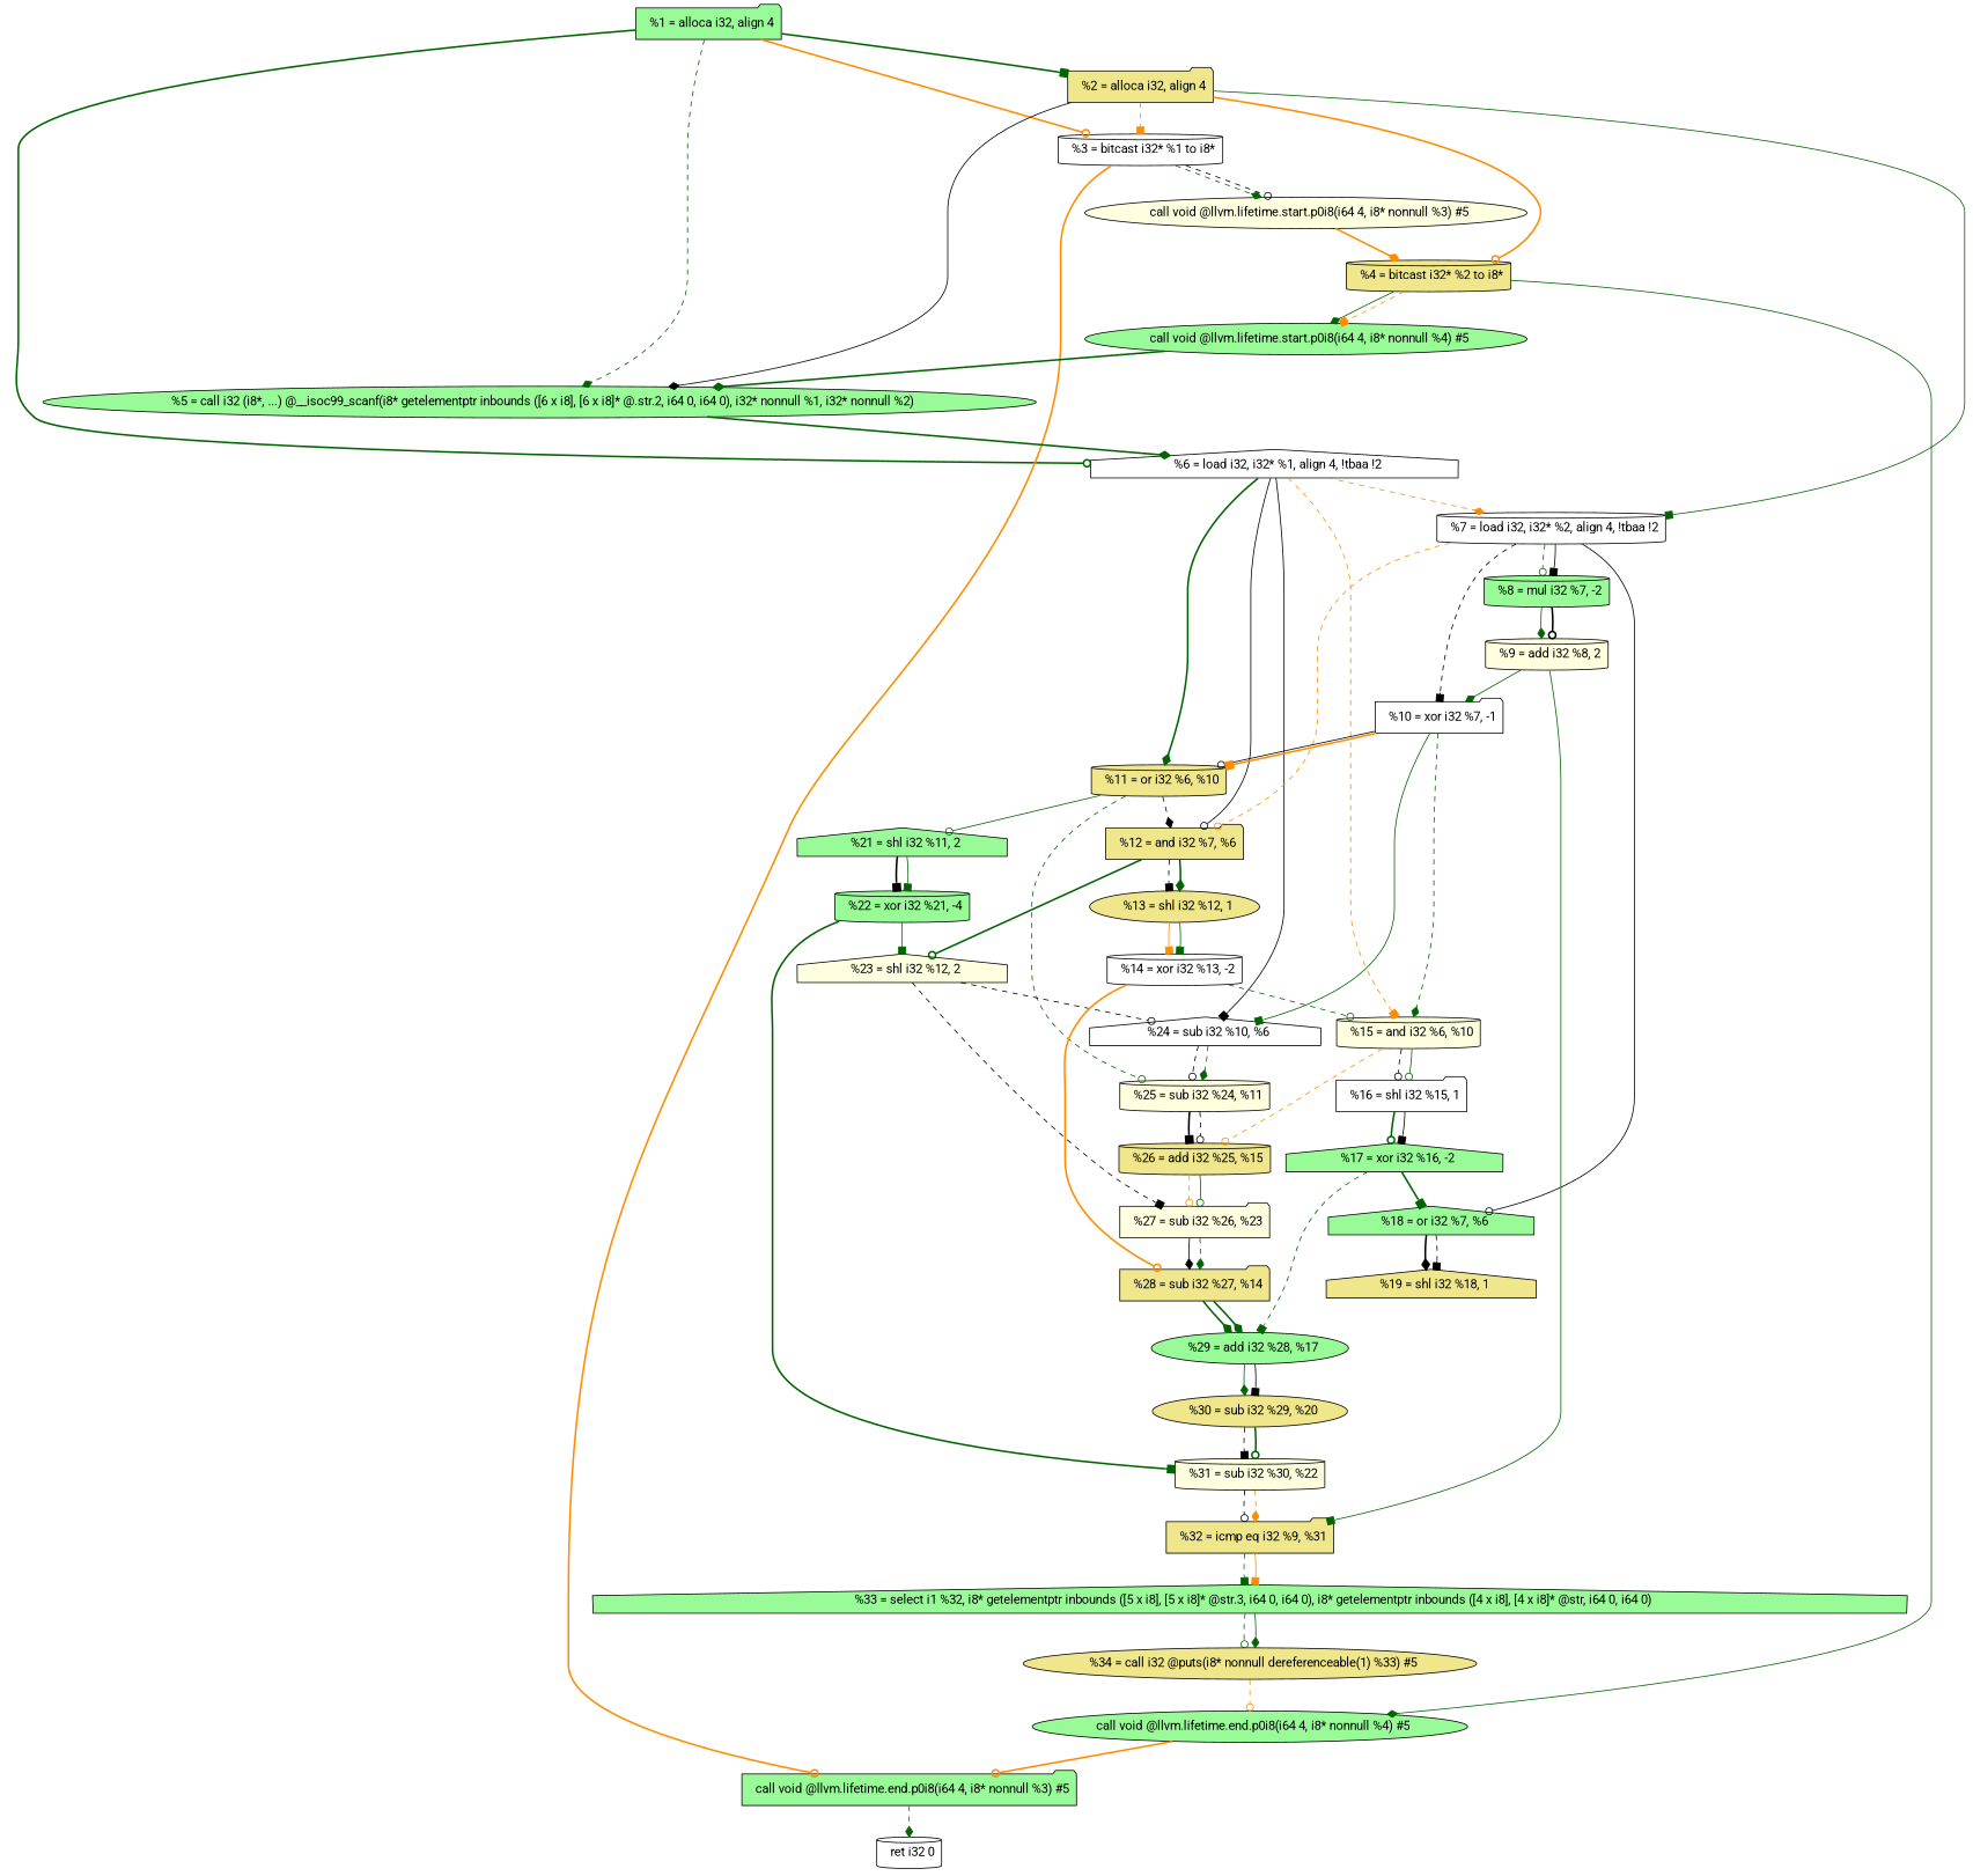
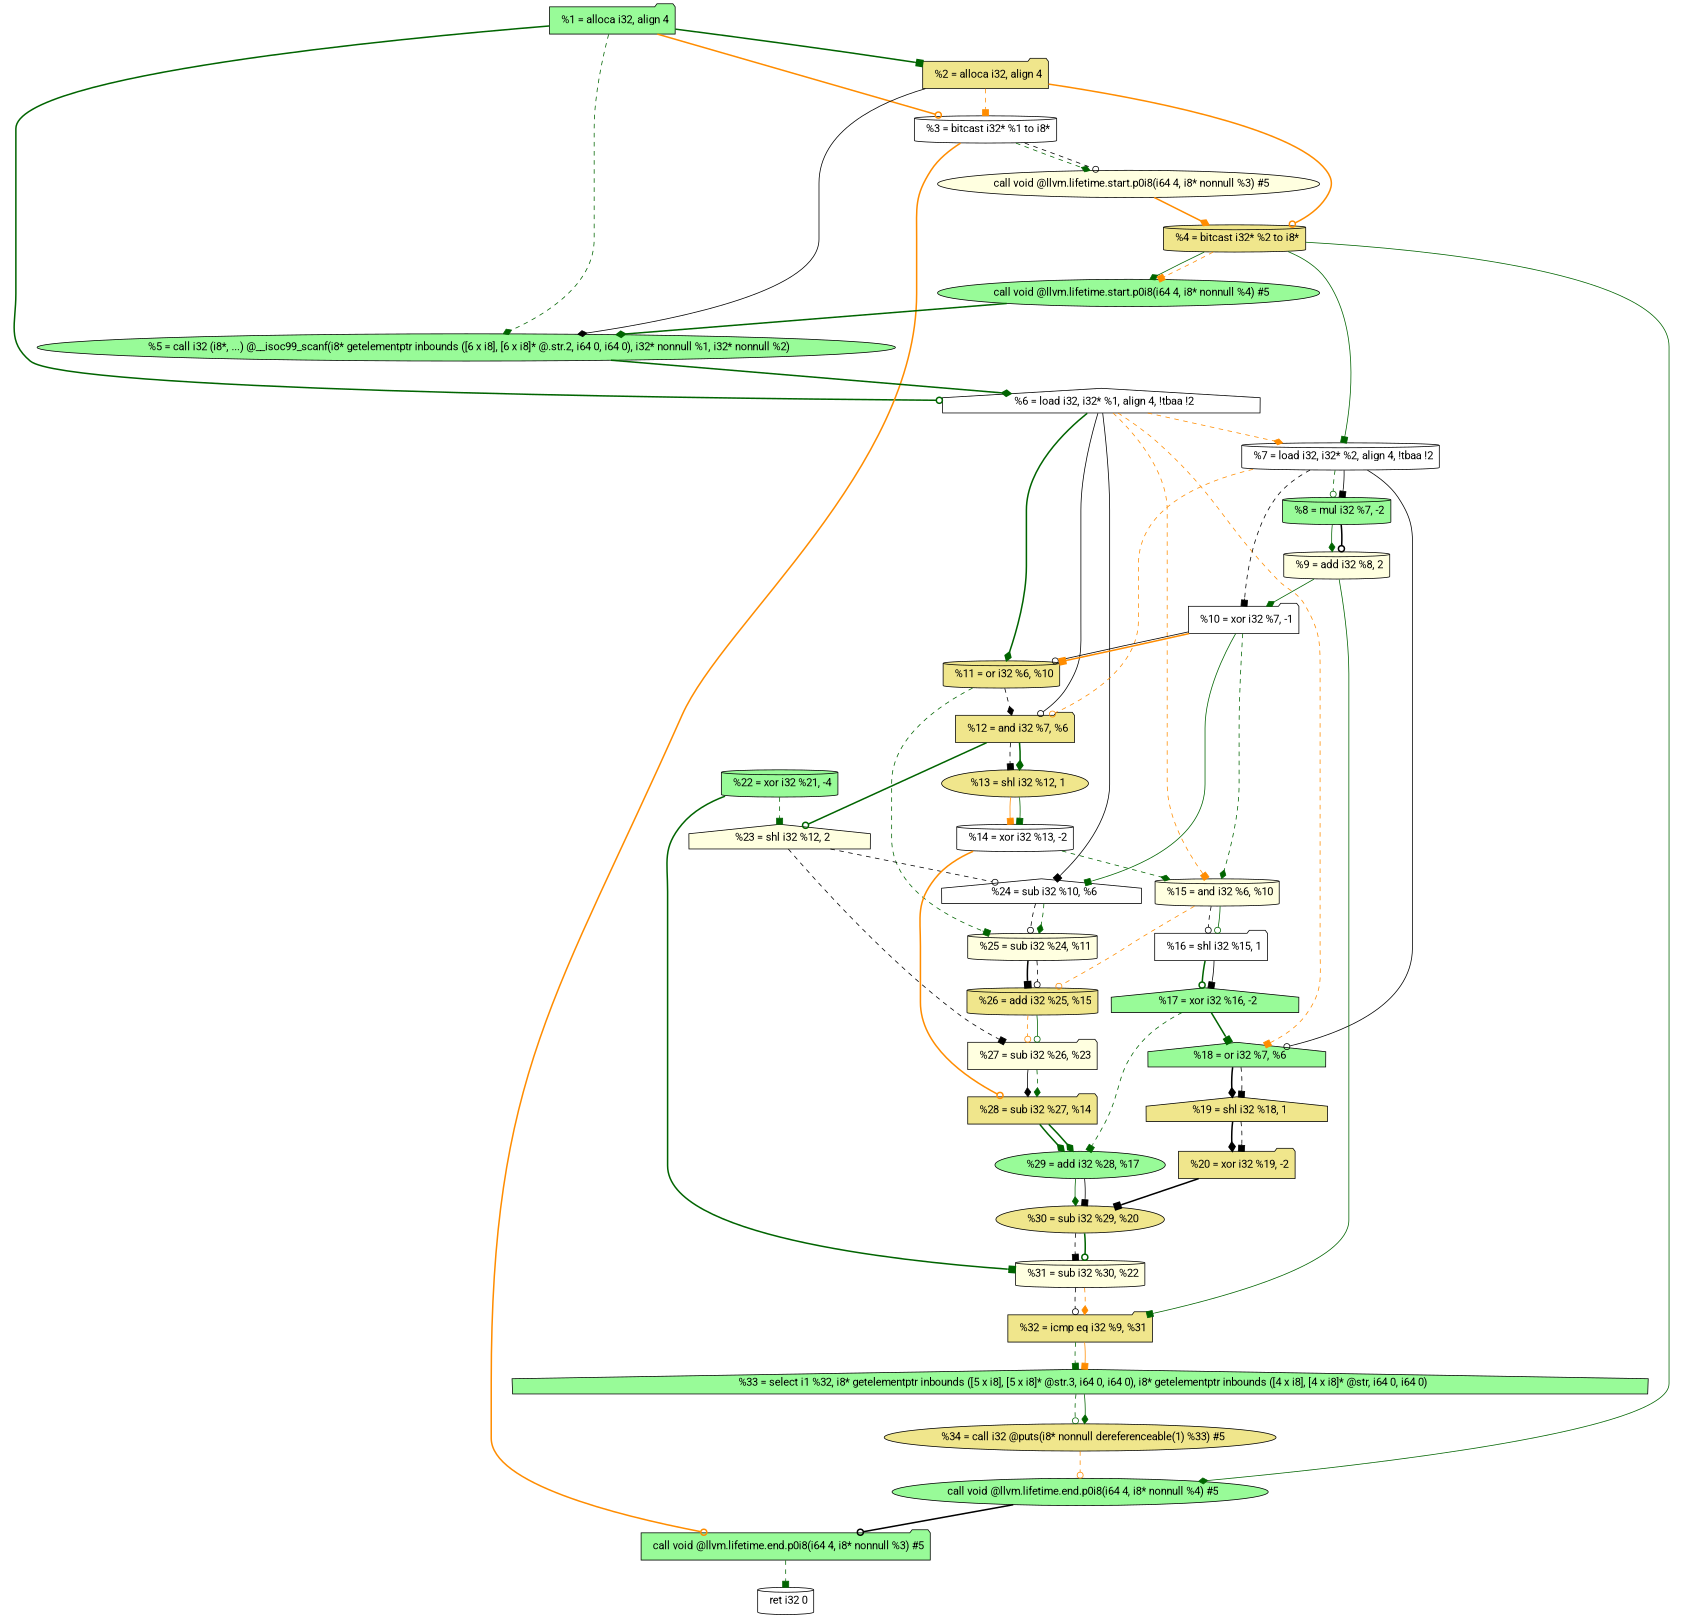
  digraph {
    fontname=Roboto
    node [fillcolor=palegreen fontname=Roboto shape=cylinder style=filled]
    edge [arrowhead=box color=darkgreen fontname=Roboto style=dashed]
    n1 [label="  %1 = alloca i32, align 4" shape=folder]
    n2 [fillcolor=khaki label="  %2 = alloca i32, align 4" shape=folder]
    n3 [fillcolor=white label="  %3 = bitcast i32* %1 to i8*"]
    n4 [label="  %5 = call i32 (i8*, ...) @__isoc99_scanf(i8* getelementptr inbounds ([6 x i8], [6 x i8]* @.str.2, i64 0, i64 0), i32* nonnull %1, i32* nonnull %2)" shape=ellipse]
    n5 [fillcolor=white label="  %6 = load i32, i32* %1, align 4, !tbaa !2" shape=house]
    n6 [fillcolor=khaki label="  %4 = bitcast i32* %2 to i8*"]
    n7 [fillcolor=white label="  %7 = load i32, i32* %2, align 4, !tbaa !2"]
    n8 [fillcolor=lightyellow label="  call void @llvm.lifetime.start.p0i8(i64 4, i8* nonnull %3) #5" shape=ellipse]
    n9 [label="  call void @llvm.lifetime.end.p0i8(i64 4, i8* nonnull %3) #5" shape=folder]
    n10 [fillcolor=khaki label="  %11 = or i32 %6, %10"]
    n11 [fillcolor=khaki label="  %12 = and i32 %7, %6" shape=folder]
    n12 [fillcolor=lightyellow label="  %15 = and i32 %6, %10"]
    n13 [label="  %18 = or i32 %7, %6" shape=house]
    n14 [fillcolor=white label="  %24 = sub i32 %10, %6" shape=house]
    n15 [label="  call void @llvm.lifetime.start.p0i8(i64 4, i8* nonnull %4) #5" shape=ellipse]
    n16 [label="  call void @llvm.lifetime.end.p0i8(i64 4, i8* nonnull %4) #5" shape=ellipse]
    n17 [label="  %8 = mul i32 %7, -2"]
    n18 [fillcolor=white label="  %10 = xor i32 %7, -1" shape=folder]
    n19 [fillcolor=white label="  ret i32 0"]
-   n20 [label="  %21 = shl i32 %11, 2" shape=house]
    n21 [fillcolor=lightyellow label="  %25 = sub i32 %24, %11"]
    n22 [fillcolor=khaki label="  %13 = shl i32 %12, 1" shape=ellipse]
    n23 [fillcolor=lightyellow label="  %23 = shl i32 %12, 2" shape=house]
    n24 [fillcolor=white label="  %16 = shl i32 %15, 1" shape=folder]
    n25 [fillcolor=khaki label="  %26 = add i32 %25, %15"]
    n26 [fillcolor=khaki label="  %19 = shl i32 %18, 1" shape=house]
    n27 [fillcolor=lightyellow label="  %9 = add i32 %8, 2"]
    n28 [fillcolor=khaki label="  %32 = icmp eq i32 %9, %31" shape=folder]
    n29 [label="  %33 = select i1 %32, i8* getelementptr inbounds ([5 x i8], [5 x i8]* @str.3, i64 0, i64 0), i8* getelementptr inbounds ([4 x i8], [4 x i8]* @str, i64 0, i64 0)" shape=house]
    n30 [label="  %22 = xor i32 %21, -4"]
    n31 [fillcolor=white label="  %14 = xor i32 %13, -2"]
    n32 [fillcolor=lightyellow label="  %27 = sub i32 %26, %23" shape=folder]
    n33 [fillcolor=khaki label="  %28 = sub i32 %27, %14" shape=folder]
    n34 [label="  %29 = add i32 %28, %17" shape=ellipse]
    n35 [label="  %17 = xor i32 %16, -2" shape=house]
    n36 [fillcolor=khaki label="  %30 = sub i32 %29, %20" shape=ellipse]
+   n37 [fillcolor=khaki label="  %20 = xor i32 %19, -2" shape=folder]
    n38 [fillcolor=lightyellow label="  %31 = sub i32 %30, %22"]
    n39 [fillcolor=khaki label="  %34 = call i32 @puts(i8* nonnull dereferenceable(1) %33) #5" shape=ellipse]
    n1 -> n2 [style=bold]
    n1 -> n3 [arrowhead=odot color=darkorange style=bold]
    n1 -> n4 [arrowhead=diamond]
    n1 -> n5 [arrowhead=odot style=bold]
    n2 -> n3 [color=darkorange]
    n2 -> n4 [arrowhead=diamond color=black style=solid]
    n2 -> n6 [arrowhead=odot color=darkorange style=bold]
-   n2 -> n7 [style=solid]
+   n6 -> n7 [style=solid]
    n3 -> n8 [arrowhead=diamond]
    n3 -> n8 [arrowhead=odot color=black]
    n3 -> n9 [arrowhead=odot color=darkorange style=bold]
    n4 -> n5 [arrowhead=diamond style=bold]
    n5 -> n7 [arrowhead=diamond color=darkorange]
    n5 -> n10 [arrowhead=diamond style=bold]
    n5 -> n11 [arrowhead=odot color=black style=solid]
    n5 -> n12 [color=darkorange]
+   n5 -> n13 [color=darkorange]
    n5 -> n14 [color=black style=solid]
    n6 -> n15 [arrowhead=diamond style=solid]
    n6 -> n15 [color=darkorange]
    n6 -> n16 [arrowhead=diamond style=solid]
    n7 -> n11 [arrowhead=odot color=darkorange]
    n7 -> n13 [arrowhead=odot color=black style=solid]
    n7 -> n17 [arrowhead=odot]
    n7 -> n17 [color=black style=solid]
    n7 -> n18 [color=black]
    n8 -> n6 [arrowhead=diamond color=darkorange style=bold]
-   n9 -> n19 [arrowhead=diamond]
+   n9 -> n19
    n10 -> n11 [arrowhead=diamond color=black]
-   n10 -> n20 [arrowhead=odot style=solid]
-   n10 -> n21 [arrowhead=odot]
+   n10 -> n21
    n11 -> n22 [color=black]
    n11 -> n22 [arrowhead=diamond style=bold]
    n11 -> n23 [arrowhead=odot style=bold]
    n12 -> n24 [arrowhead=odot color=black]
    n12 -> n24 [arrowhead=odot style=solid]
    n12 -> n25 [arrowhead=odot color=darkorange]
    n13 -> n26 [arrowhead=diamond color=black style=bold]
    n13 -> n26 [color=black]
    n14 -> n21 [arrowhead=odot color=black]
    n14 -> n21 [arrowhead=diamond]
    n15 -> n4 [arrowhead=diamond style=bold]
-   n16 -> n9 [arrowhead=odot color=darkorange style=bold]
+   n16 -> n9 [arrowhead=odot color=black style=bold]
    n17 -> n27 [arrowhead=diamond style=solid]
    n17 -> n27 [arrowhead=odot color=black style=bold]
    n18 -> n10 [arrowhead=odot color=black style=solid]
    n18 -> n10 [color=darkorange style=bold]
    n18 -> n12 [arrowhead=diamond]
    n18 -> n14 [style=solid]
-   n20 -> n30 [color=black style=bold]
-   n20 -> n30 [style=solid]
    n21 -> n25 [color=black style=bold]
    n21 -> n25 [arrowhead=odot color=black]
    n22 -> n31 [color=darkorange style=solid]
    n22 -> n31 [style=solid]
    n23 -> n14 [arrowhead=odot color=black]
    n23 -> n32 [color=black]
    n24 -> n35 [arrowhead=odot style=bold]
    n24 -> n35 [color=black style=solid]
    n25 -> n32 [arrowhead=odot color=darkorange]
    n25 -> n32 [arrowhead=odot style=solid]
+   n26 -> n37 [arrowhead=diamond color=black style=bold]
+   n26 -> n37 [color=black]
    n27 -> n18 [arrowhead=diamond style=solid]
    n27 -> n28 [style=solid]
    n28 -> n29
    n28 -> n29 [color=darkorange style=solid]
    n29 -> n39 [arrowhead=odot]
    n29 -> n39 [arrowhead=diamond style=solid]
-   n30 -> n23 [style=solid]
+   n30 -> n23
    n30 -> n38 [style=bold]
-   n31 -> n12 [arrowhead=odot]
+   n31 -> n12 [arrowhead=diamond]
    n31 -> n33 [arrowhead=odot color=darkorange style=bold]
    n32 -> n33 [arrowhead=diamond color=black style=solid]
    n32 -> n33 [arrowhead=diamond]
    n33 -> n34 [arrowhead=diamond style=bold]
    n33 -> n34 [arrowhead=diamond style=bold]
    n34 -> n36 [arrowhead=diamond style=solid]
    n34 -> n36 [color=black style=solid]
    n35 -> n13 [style=bold]
    n35 -> n34
    n36 -> n38 [color=black]
    n36 -> n38 [arrowhead=odot style=bold]
+   n37 -> n36 [color=black style=bold]
    n38 -> n28 [arrowhead=odot color=black]
    n38 -> n28 [arrowhead=diamond color=darkorange]
    n39 -> n16 [arrowhead=odot color=darkorange]
  }
